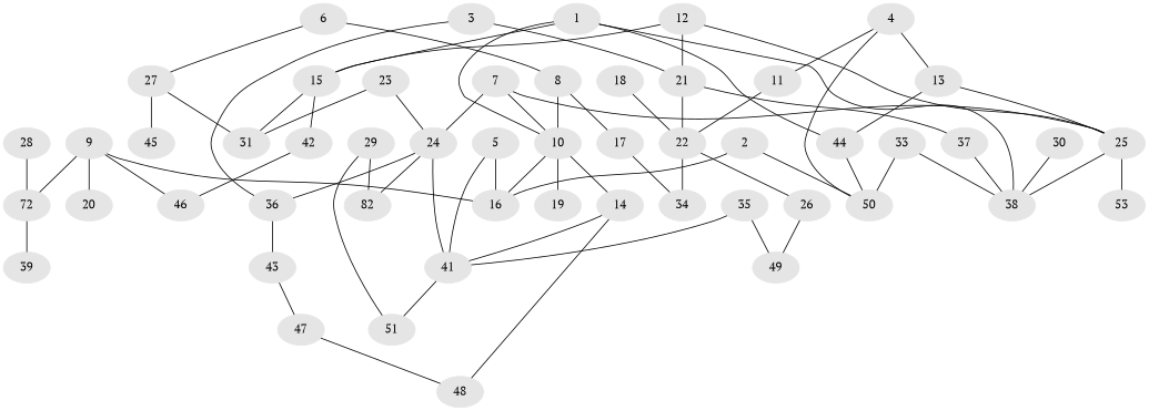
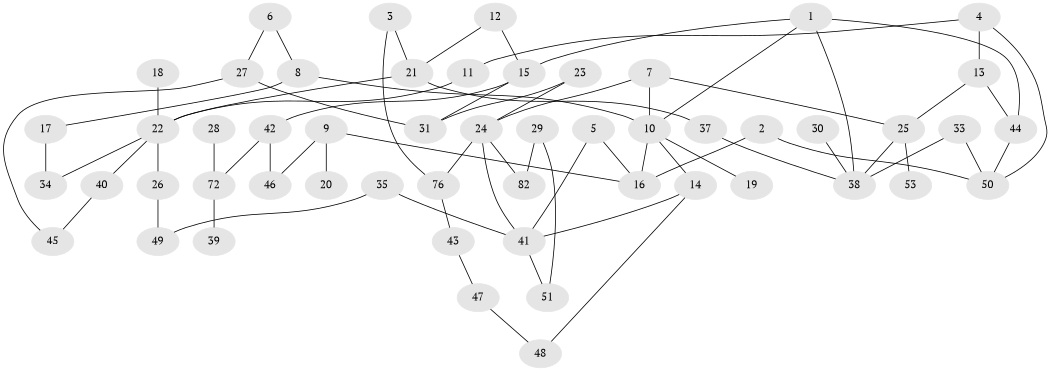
  graph {
    fontname="PT Serif"
    node [color=gray90 fontname="PT Serif" style=filled]
    edge [fontname="PT Serif" weight=1.0]
    1
    10
    15
    38
    44
    16
    14
    19
    31
    42
    50
    2
    3
    21
-   36
+   36 [label=76]
    22
    37
    43
    4
    11
    13
    25
    5
    41
    51
    6
    8
    27
    17
    45
    7
    24
    n33 [label=82]
    53
    34
    9
    20
    n38 [label=72]
    46
    39
    48
    26
+   40
    12
    47
    18
    49
    23
    28
    29
    30
    33
    35
    1 -- 10
    1 -- 15
    1 -- 38
    1 -- 44
    10 -- 16
    10 -- 14
    10 -- 19
    15 -- 31
    15 -- 42
    44 -- 50
    14 -- 41
    14 -- 48
    42 -- 46
    2 -- 16
    2 -- 50
    3 -- 21
    3 -- 36
    21 -- 22
    21 -- 37
    36 -- 43
    22 -- 34
    22 -- 26
+   22 -- 40
    37 -- 38
    43 -- 47
    4 -- 50
    4 -- 11
    4 -- 13
    11 -- 22
    13 -- 44 [weight=3.0]
    13 -- 25
    25 -- 38
    25 -- 53
    5 -- 16
    5 -- 41
    41 -- 51
    6 -- 8
    6 -- 27
    8 -- 10
    8 -- 17
    27 -- 31
    27 -- 45
    17 -- 34 [weight=2.0]
    7 -- 10
    7 -- 25
    7 -- 24
    24 -- 36
    24 -- 41
    24 -- n33
    9 -- 16
    9 -- 20
-   9 -- n38
+   42 -- n38
    9 -- 46
    n38 -- 39
    26 -- 49
+   40 -- 45
    12 -- 15
    12 -- 21
-   12 -- 25
    47 -- 48
    18 -- 22
    23 -- 31
    23 -- 24
    28 -- n38
    29 -- 51
    29 -- n33
    30 -- 38
    33 -- 38
    33 -- 50
    35 -- 41
    35 -- 49
  }
